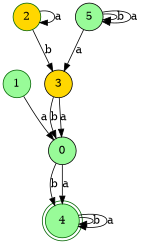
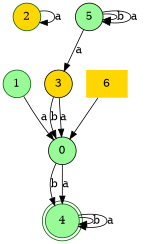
  digraph {
    rankdir=TB
    node [color=black fillcolor=palegreen shape=circle style=filled]
    n1 [label=0]
    n2 [color=darkgreen label=4 shape=doublecircle]
    n3 [color=darkgreen label=1]
    n4 [fillcolor=gold label=3]
    n5 [color=darkgreen fillcolor=gold label=2]
    n6 [label=5]
+   6 [fillcolor=gold shape=plaintext]
    n1 -> n2 [label=b]
    n1 -> n2 [label=a]
    n2 -> n2 [label=b]
    n2 -> n2 [label=a]
    n3 -> n1 [label=a]
    n4 -> n1 [label=b]
    n4 -> n1 [label=a]
-   n5 -> n4 [label=b]
    n5 -> n5 [label=a]
    n6 -> n4 [label=a]
    n6 -> n6 [label=b]
    n6 -> n6 [label=a]
+   6 -> n1
  }
